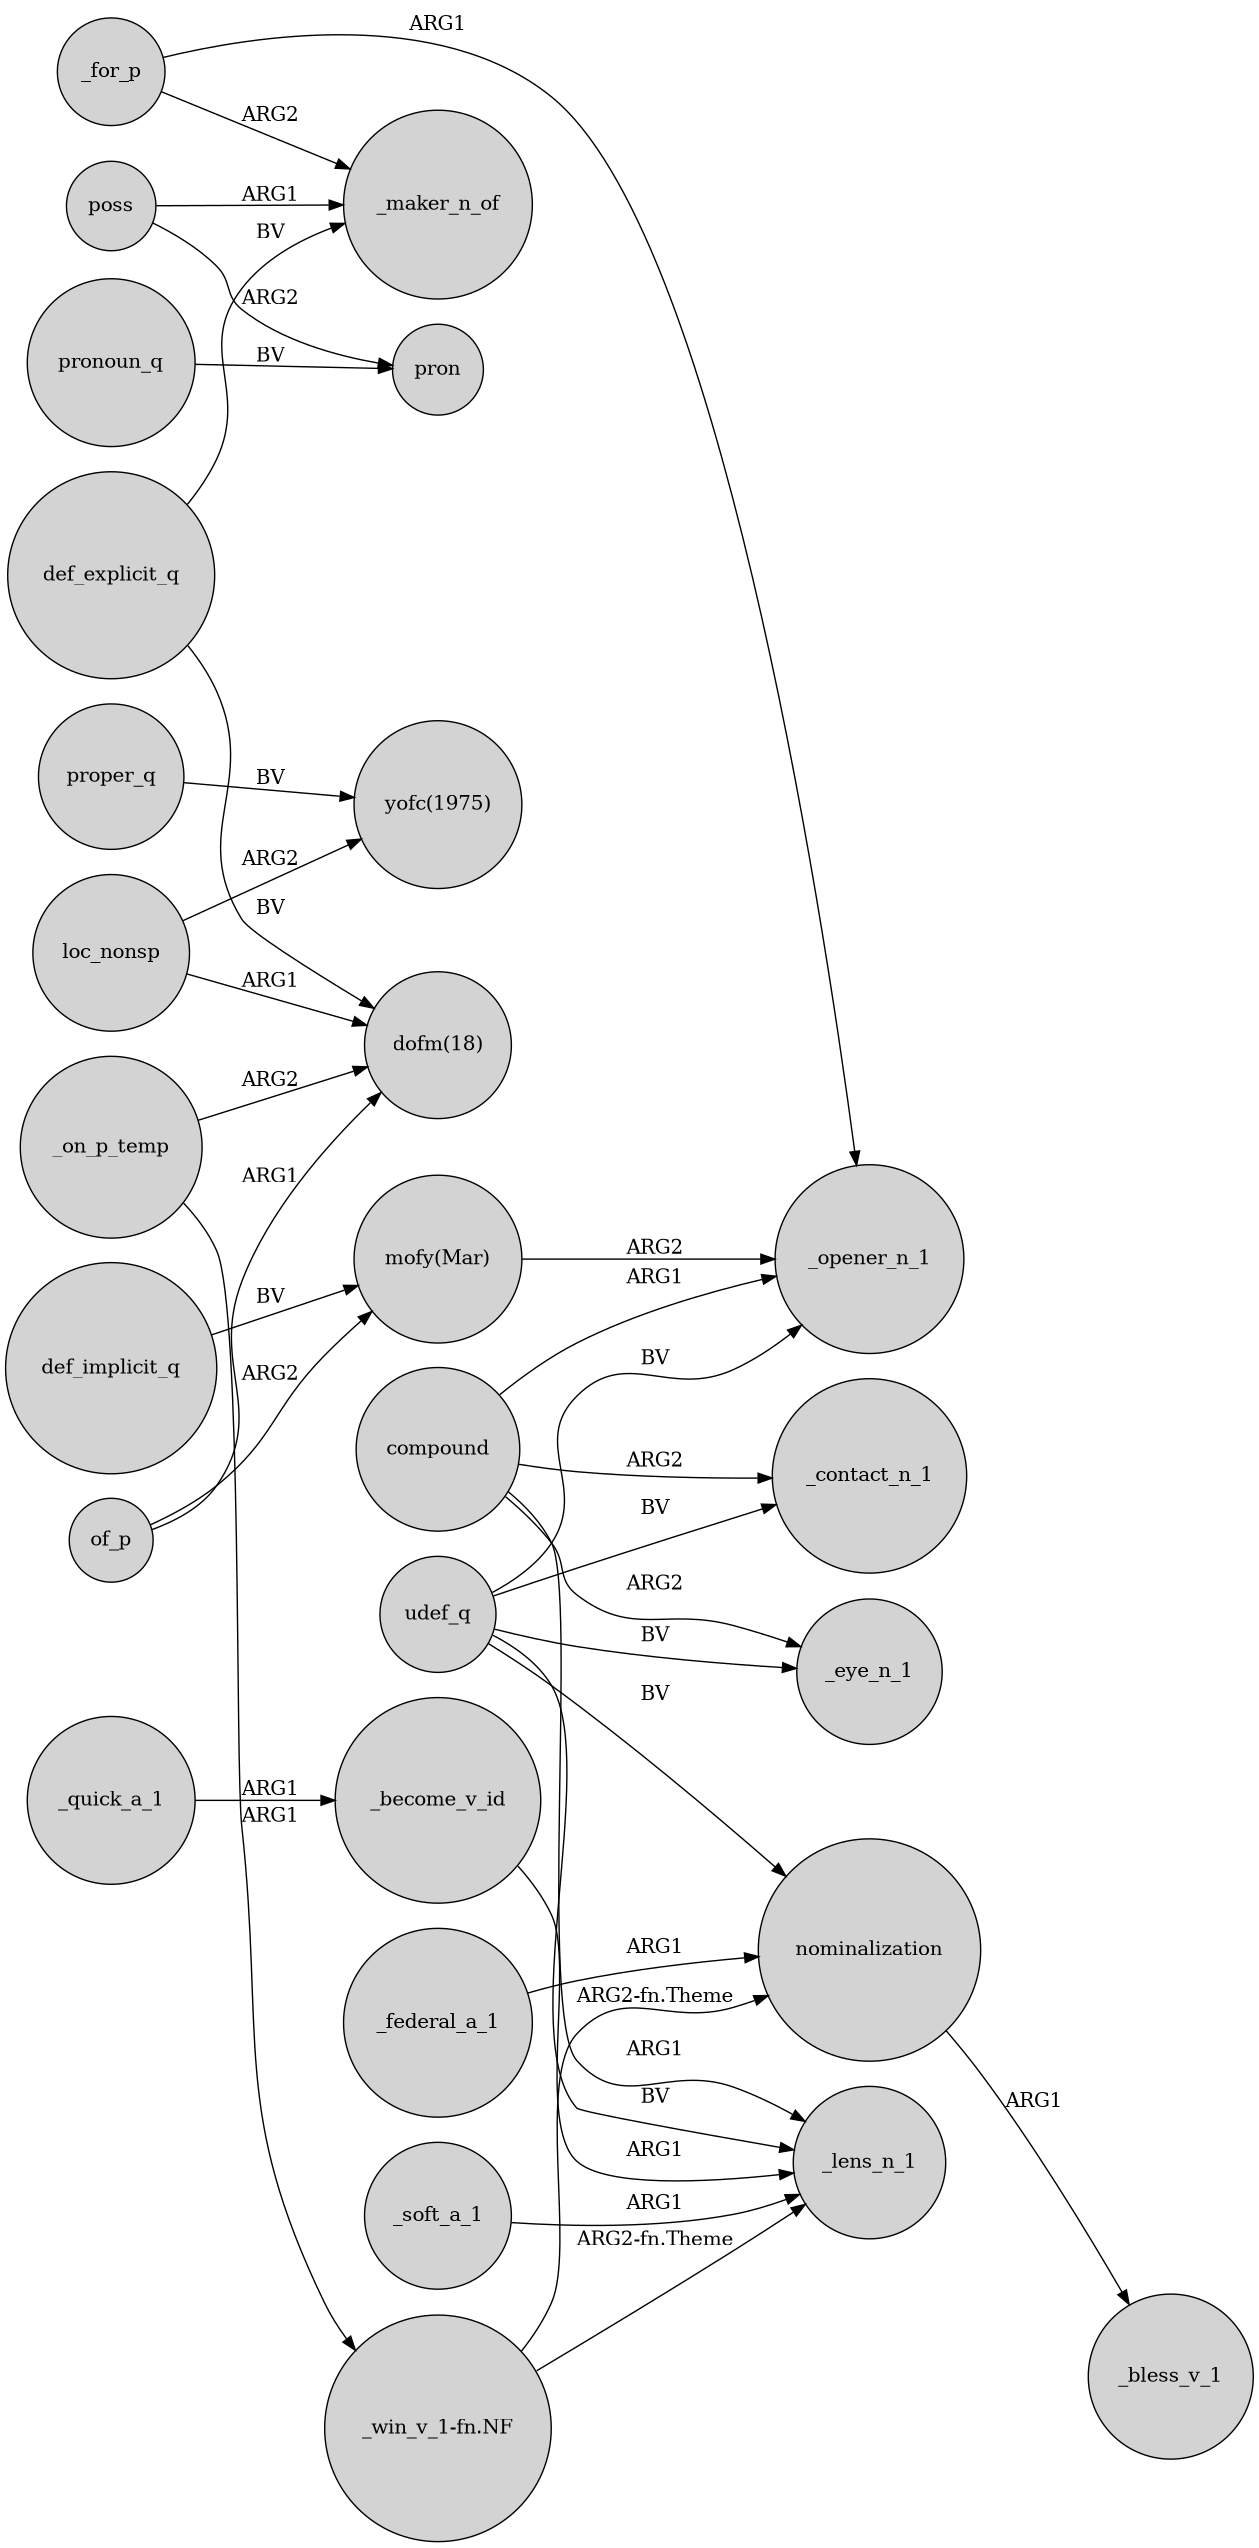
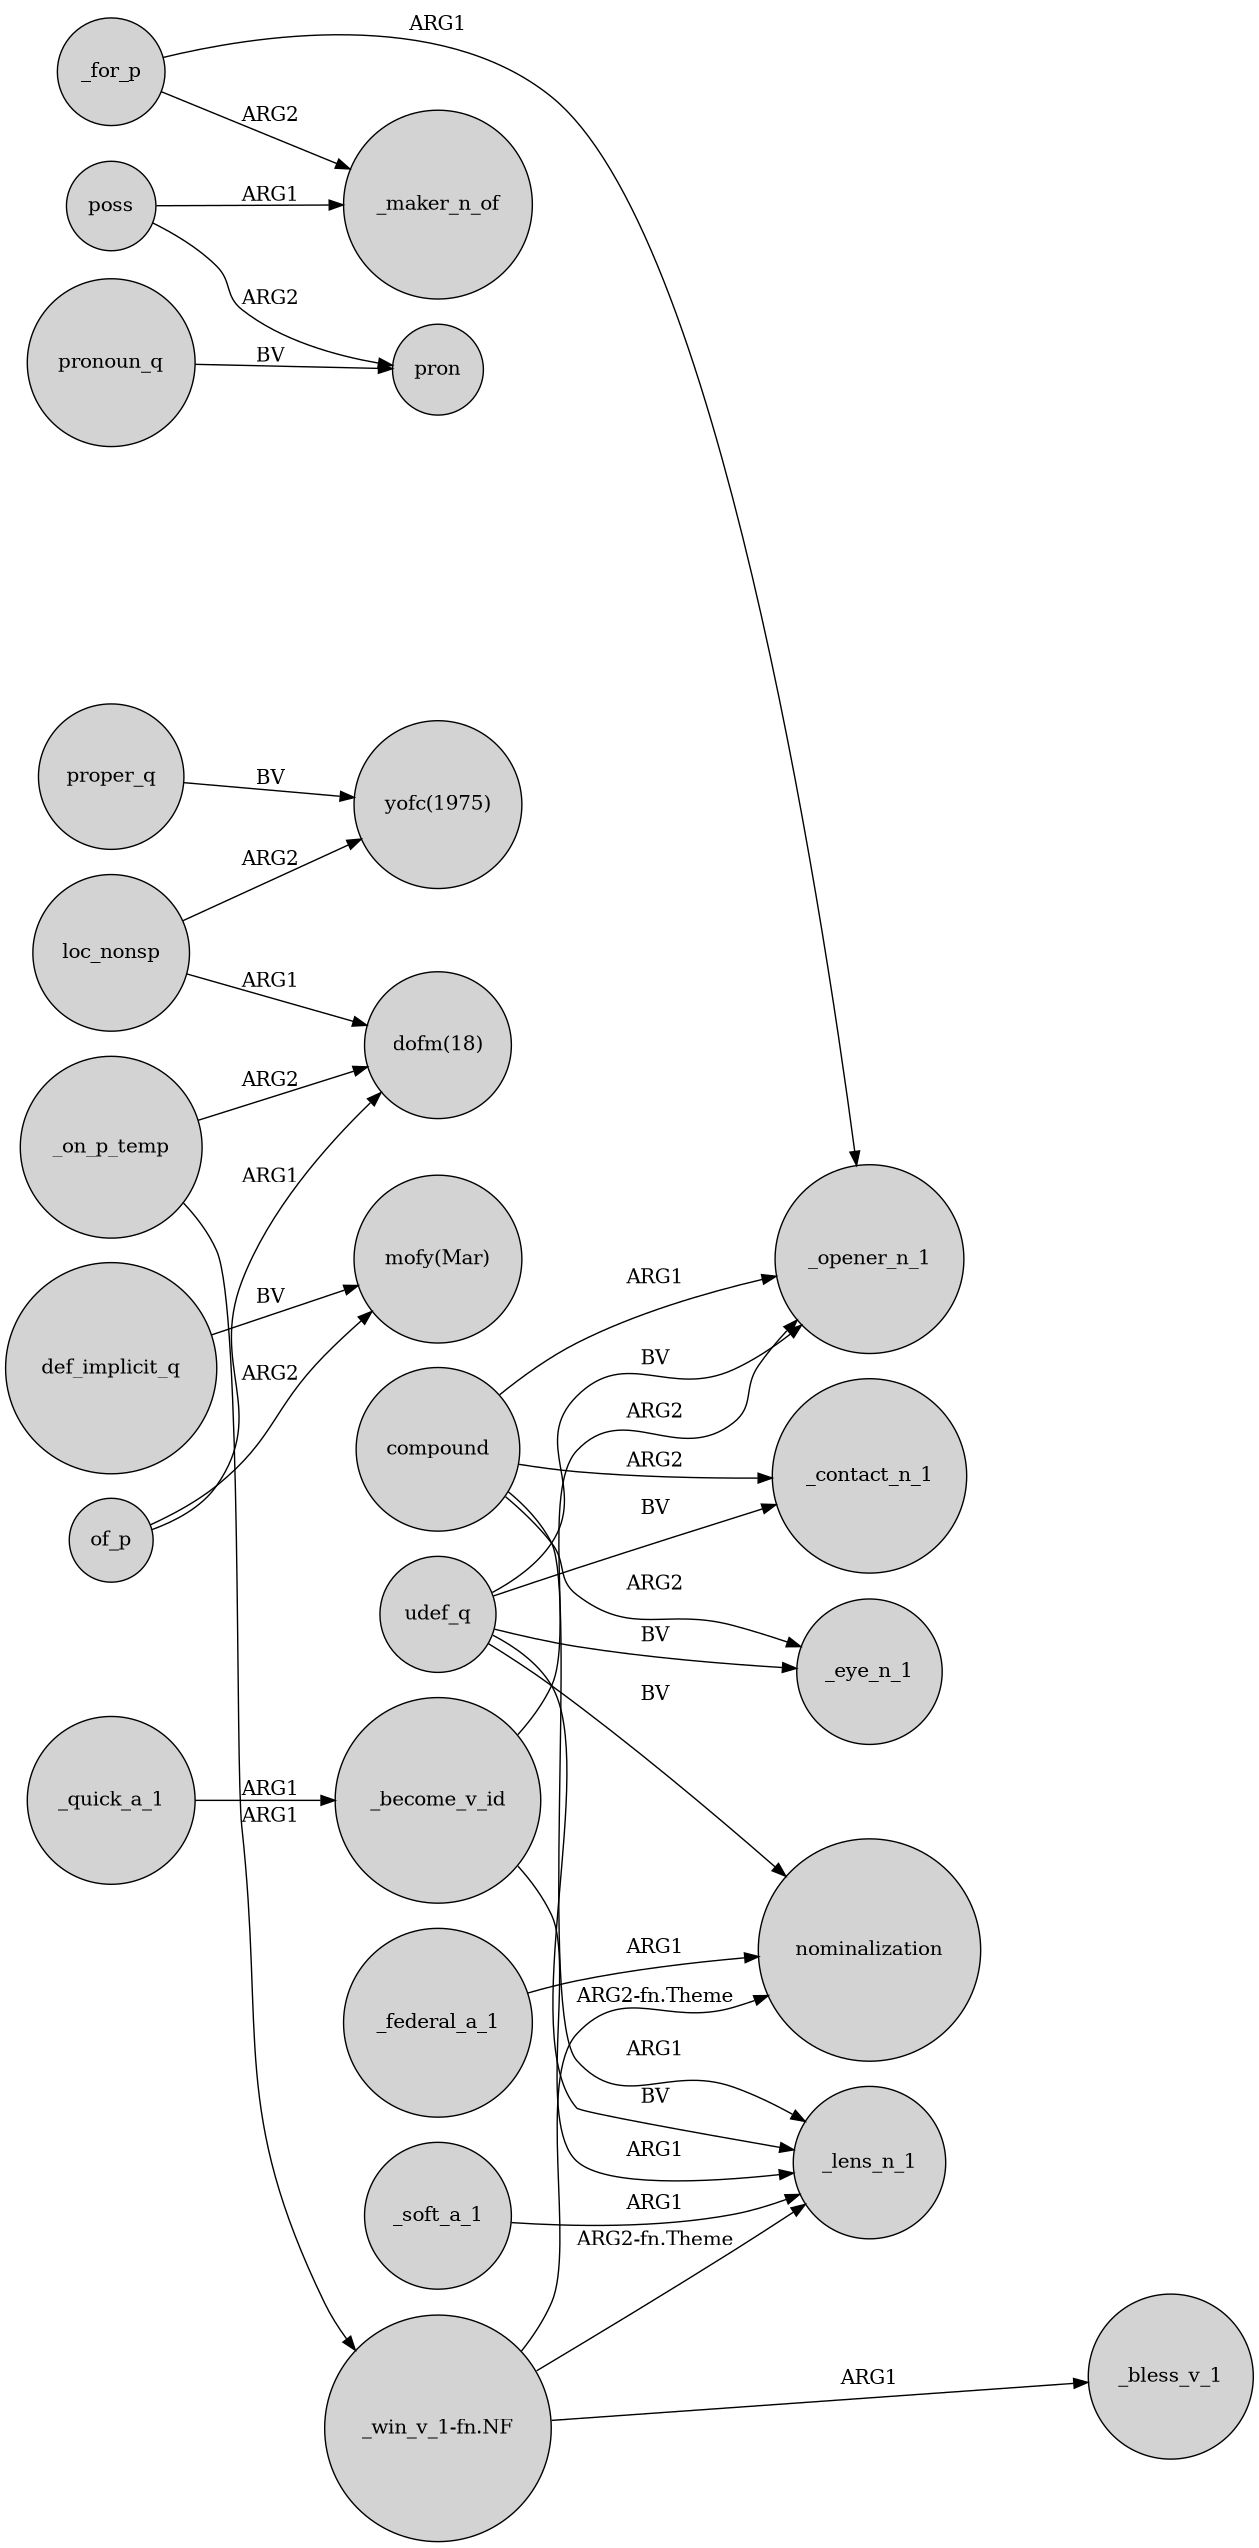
  digraph {
    rankdir=LR
    node [shape=circle style=filled]
    _for_p
    _maker_n_of
    _opener_n_1
    n4 [label="yofc(1975)"]
    loc_nonsp
    "dofm(18)"
    poss
    pron
-   def_explicit_q
    _become_v_id
    _lens_n_1
    udef_q
    _contact_n_1
    nominalization
    _eye_n_1
    _bless_v_1
    compound
    of_p
    "mofy(Mar)"
    _on_p_temp
    "_win_v_1-fn.NF"
    _soft_a_1
    def_implicit_q
    pronoun_q
    _quick_a_1
    _federal_a_1
    proper_q
    _for_p -> _maker_n_of [label=ARG2]
    _for_p -> _opener_n_1 [label=ARG1]
    loc_nonsp -> n4 [label=ARG2]
    loc_nonsp -> "dofm(18)" [label=ARG1]
    poss -> _maker_n_of [label=ARG1]
    poss -> pron [label=ARG2]
-   def_explicit_q -> _maker_n_of [label=BV]
-   def_explicit_q -> "dofm(18)" [label=BV]
-   "mofy(Mar)" -> _opener_n_1 [label=ARG2]
+   _become_v_id -> _opener_n_1 [label=ARG2]
    _become_v_id -> _lens_n_1 [label=ARG1]
    udef_q -> _opener_n_1 [label=BV]
    udef_q -> _lens_n_1 [label=BV]
    udef_q -> _contact_n_1 [label=BV]
    udef_q -> nominalization [label=BV]
    udef_q -> _eye_n_1 [label=BV]
-   nominalization -> _bless_v_1 [label=ARG1]
+   "_win_v_1-fn.NF" -> _bless_v_1 [label=ARG1]
    compound -> _opener_n_1 [label=ARG1]
    compound -> _lens_n_1 [label=ARG1]
    compound -> _contact_n_1 [label=ARG2]
    compound -> _eye_n_1 [label=ARG2]
    of_p -> "dofm(18)" [label=ARG1]
    of_p -> "mofy(Mar)" [label=ARG2]
    _on_p_temp -> "dofm(18)" [label=ARG2]
    _on_p_temp -> "_win_v_1-fn.NF" [label=ARG1]
    "_win_v_1-fn.NF" -> _lens_n_1 [label="ARG2-fn.Theme"]
    "_win_v_1-fn.NF" -> nominalization [label="ARG2-fn.Theme"]
    _soft_a_1 -> _lens_n_1 [label=ARG1]
    def_implicit_q -> "mofy(Mar)" [label=BV]
    pronoun_q -> pron [label=BV]
    _quick_a_1 -> _become_v_id [label=ARG1]
    _federal_a_1 -> nominalization [label=ARG1]
    proper_q -> n4 [label=BV]
  }
